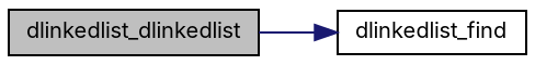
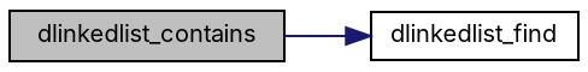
  digraph {
    rankdir=LR
    fontname=Inter
    node [color=black fontname=Inter fontsize=10 shape=record style=filled]
-   n1 [fillcolor=grey75 fontcolor=black height=0.2 label=dlinkedlist_dlinkedlist width=0.4]
+   n1 [fillcolor=grey75 fontcolor=black height=0.2 label=dlinkedlist_contains width=0.4]
    n2 [fillcolor=white height=0.2 label=dlinkedlist_find width=0.4]
    n1 -> n2 [color=midnightblue fontname=Inter fontsize=10 labelfontname=Helvetica labelfontsize=10 style=solid]
  }
